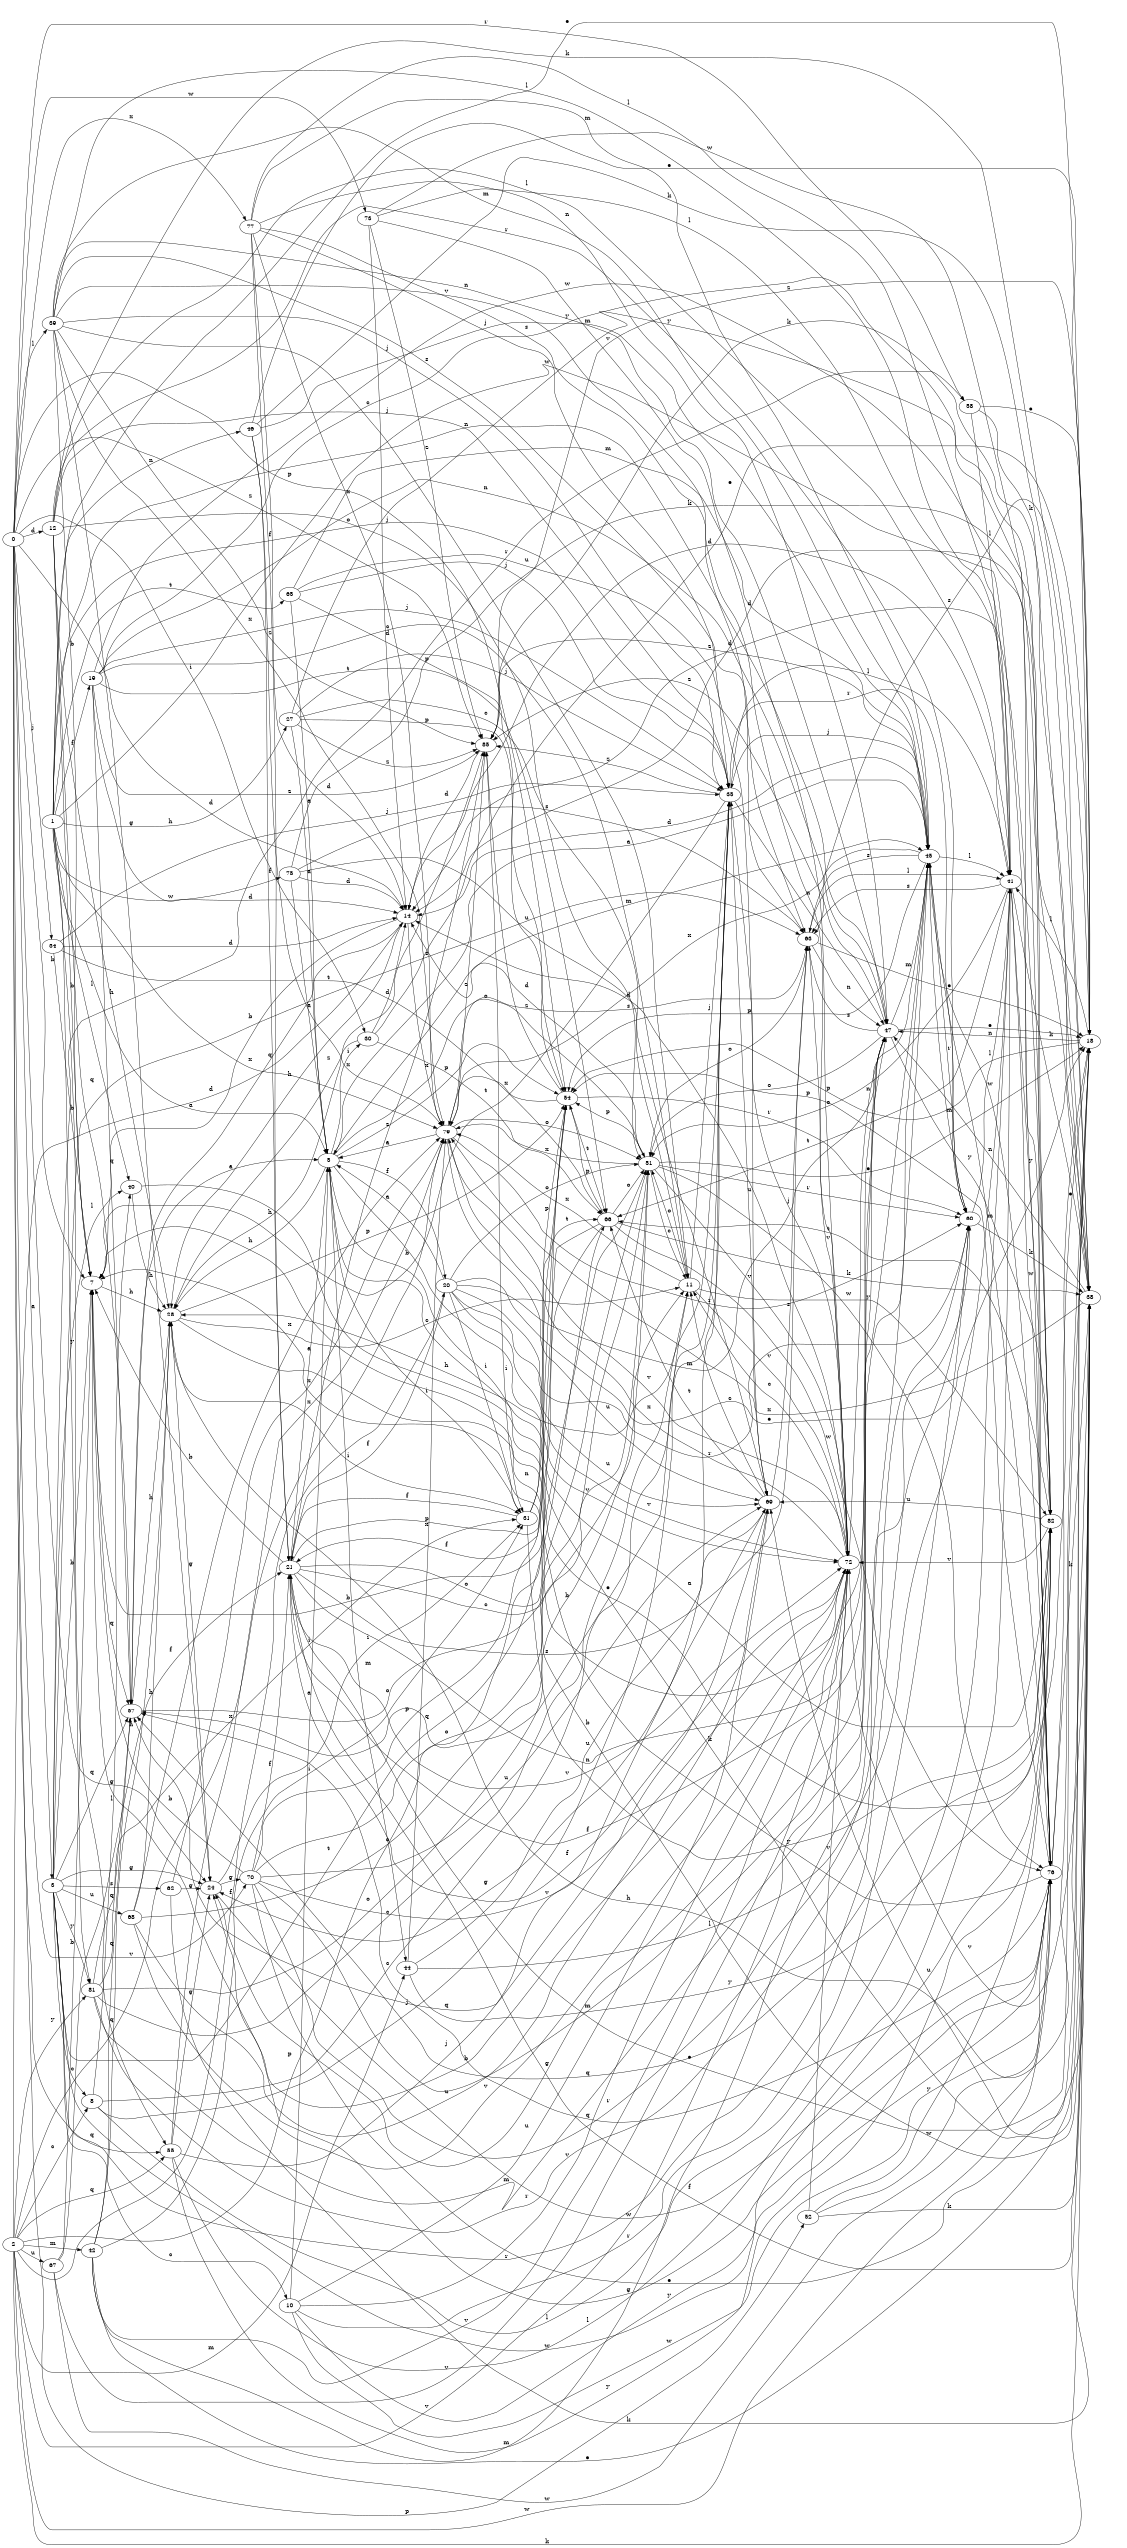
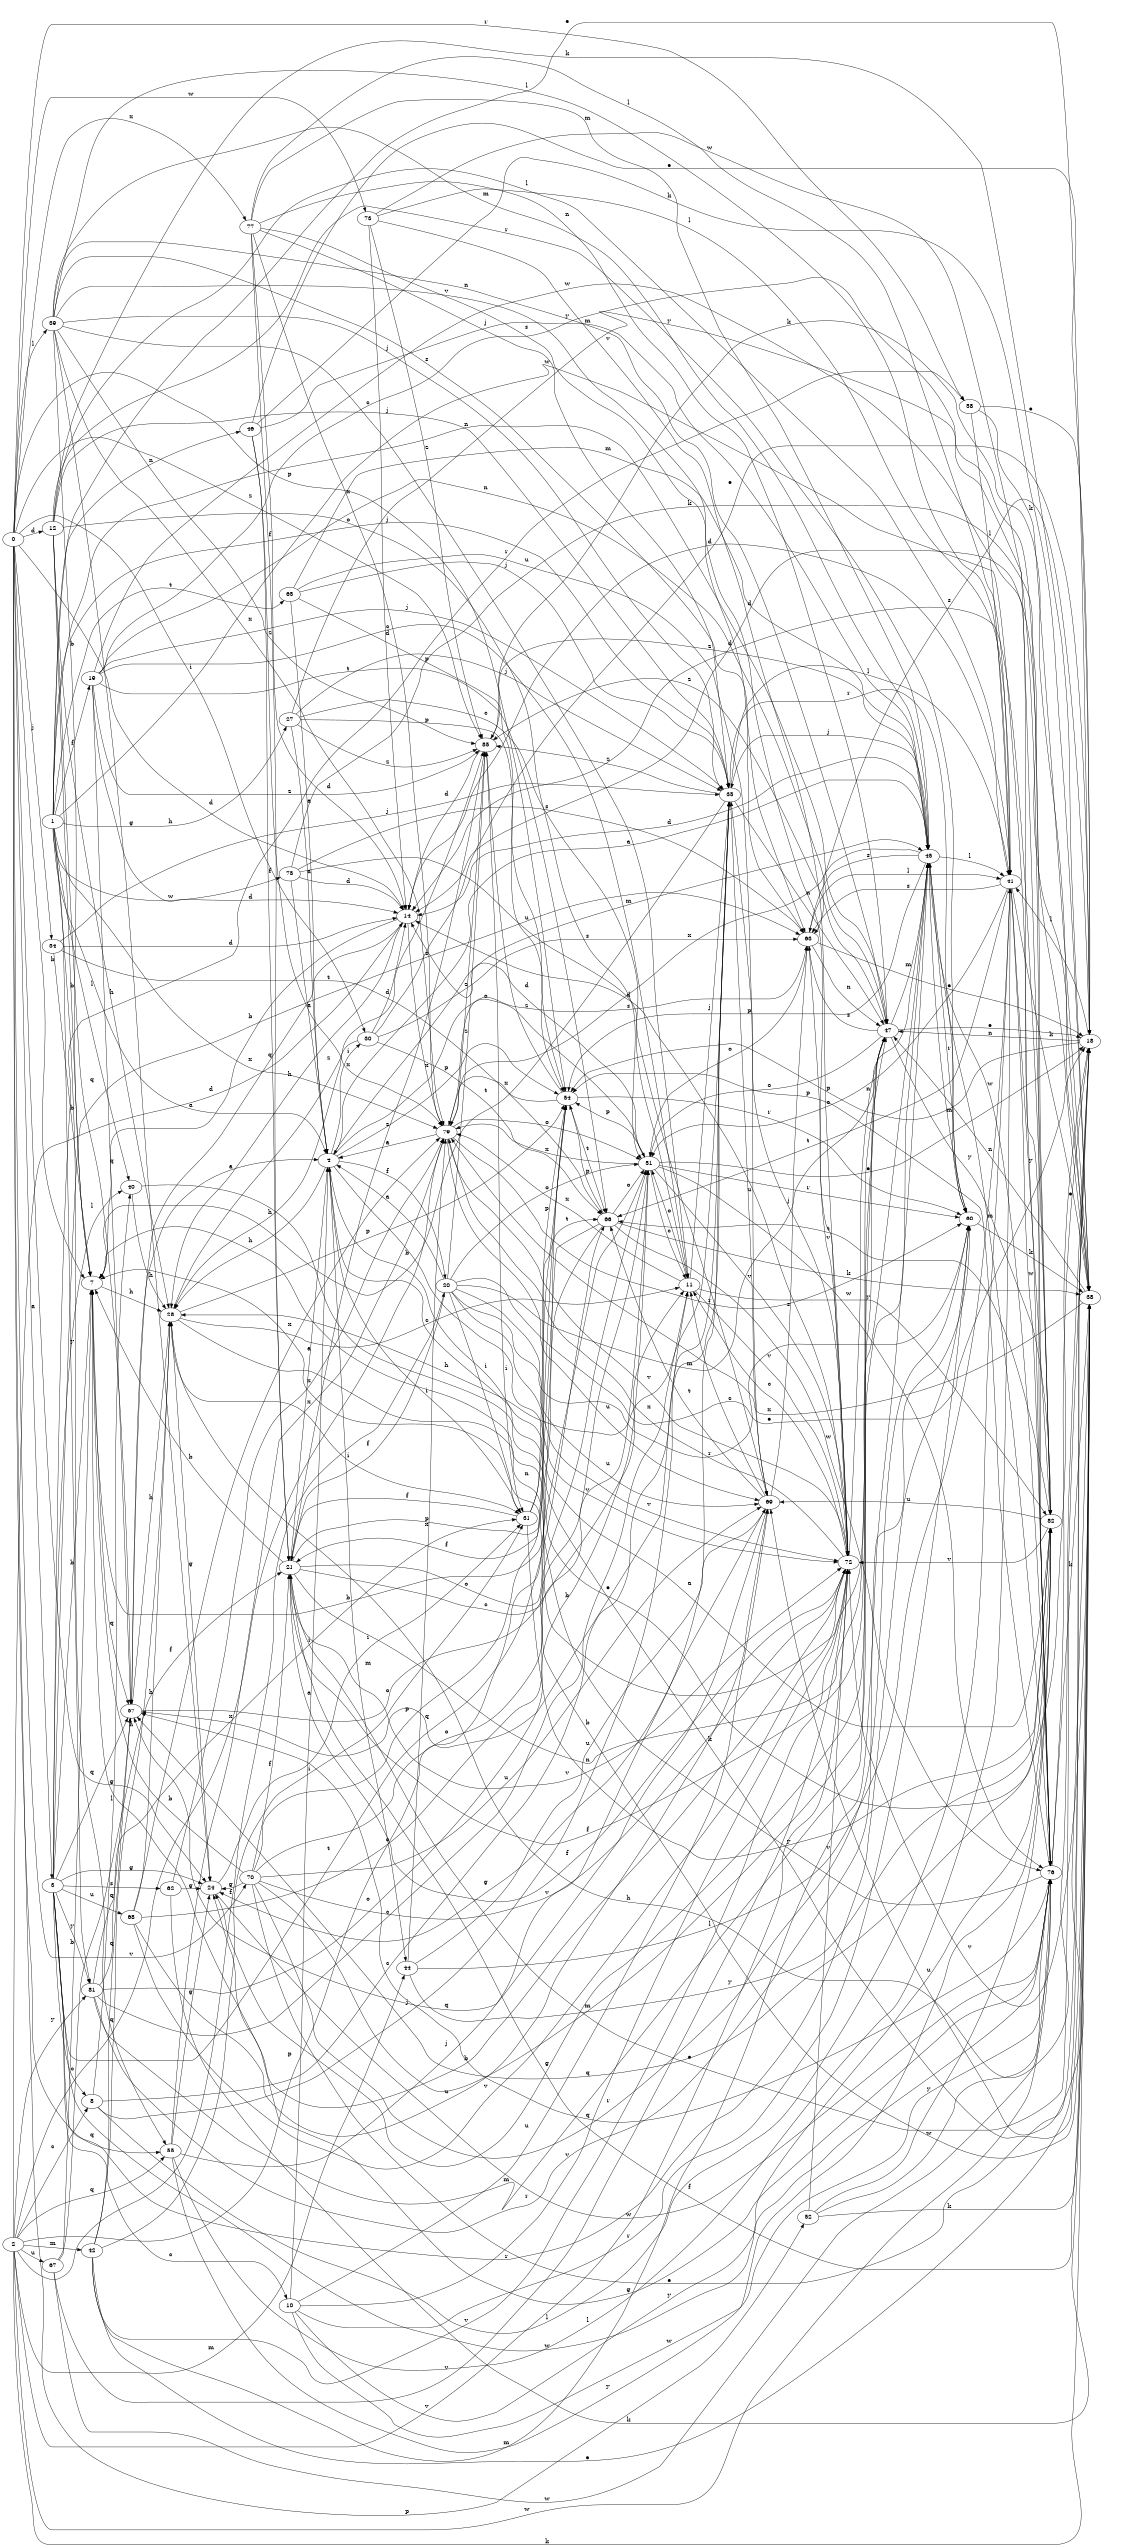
  strict digraph {
    rankdir=LR
    0
    3
    7
    12
    14
    24
    30
    34
    39
    52
    54
    55
    58
    70
    73
    77
    85
    40
    76
    81
    8
    10
    57
    60
    62
    63
    66
    68
    28
    35
    38
    51
    41
    79
    31
    18
    47
    72
    45
    11
    82
    69
    21
    1
-   4 [label=5]
+   4
    19
    27
    46
    65
    75
    20
    44
    2
    42
    67
    0 -> 3 [label=a]
    0 -> 7 [label=b]
    0 -> 12 [label=d]
    0 -> 14 [label=d]
    0 -> 24 [label=g]
    0 -> 30 [label=i]
    0 -> 34 [label=j]
    0 -> 39 [label=l]
    0 -> 52 [label=p]
    0 -> 54 [label=p]
    0 -> 55 [label=q]
    0 -> 58 [label=r]
    0 -> 70 [label=v]
    0 -> 73 [label=w]
    0 -> 77 [label=x]
    0 -> 85 [label=z]
    3 -> 7 [label=b]
    3 -> 24 [label=g]
    3 -> 58 [label=r]
    3 -> 40 [label=l]
    3 -> 76 [label=w]
    3 -> 81 [label=y]
    3 -> 8 [label=c]
    3 -> 10 [label=c]
    3 -> 57 [label=q]
    3 -> 60 [label=r]
    3 -> 62 [label=s]
    3 -> 63 [label=s]
    3 -> 66 [label=t]
    3 -> 68 [label=u]
    7 -> 57 [label=q]
    7 -> 28 [label=h]
    12 -> 7 [label=b]
    12 -> 57 [label=q]
    12 -> 60 [label=r]
    12 -> 28 [label=h]
    12 -> 35 [label=j]
    12 -> 38 [label=k]
    12 -> 51 [label=o]
    12 -> 41 [label=l]
    14 -> 7 [label=b]
    14 -> 57 [label=q]
    14 -> 28 [label=h]
    14 -> 79 [label=x]
    24 -> 76 [label=w]
    24 -> 31 [label=i]
    30 -> 14 [label=d]
-   21 -> 63 [label=s]
+   30 -> 63 [label=s]
    30 -> 66 [label=t]
    30 -> 28 [label=h]
    30 -> 18 [label=e]
    34 -> 7 [label=b]
    34 -> 14 [label=d]
    34 -> 66 [label=t]
    34 -> 35 [label=j]
    39 -> 7 [label=b]
    39 -> 24 [label=g]
    39 -> 85 [label=z]
    39 -> 63 [label=s]
    39 -> 35 [label=j]
    39 -> 41 [label=l]
    39 -> 79 [label=x]
    39 -> 47 [label=n]
    39 -> 72 [label=v]
    39 -> 45 [label=m]
    39 -> 11 [label=c]
    52 -> 76 [label=w]
    52 -> 38 [label=k]
    52 -> 72 [label=v]
    52 -> 82 [label=y]
    54 -> 85 [label=z]
    54 -> 60 [label=r]
    54 -> 66 [label=t]
    54 -> 79 [label=x]
    55 -> 24 [label=g]
    55 -> 35 [label=j]
    55 -> 41 [label=l]
    55 -> 79 [label=x]
    55 -> 82 [label=y]
    58 -> 38 [label=k]
    58 -> 41 [label=l]
    58 -> 18 [label=e]
    70 -> 7 [label=b]
-   24 -> 70 [label=g]
+   70 -> 24 [label=g]
    70 -> 54 [label=p]
    70 -> 60 [label=r]
    70 -> 51 [label=o]
    70 -> 18 [label=e]
    70 -> 72 [label=v]
    70 -> 45 [label=m]
    70 -> 69 [label=u]
    70 -> 21 [label=f]
    73 -> 14 [label=d]
    73 -> 85 [label=z]
    73 -> 76 [label=w]
    73 -> 41 [label=l]
    73 -> 72 [label=v]
    77 -> 14 [label=d]
    77 -> 63 [label=s]
    77 -> 35 [label=j]
    77 -> 41 [label=l]
    77 -> 79 [label=x]
    77 -> 47 [label=n]
    77 -> 45 [label=m]
    77 -> 21 [label=f]
    85 -> 14 [label=d]
    85 -> 38 [label=k]
    85 -> 31 [label=i]
    40 -> 28 [label=h]
    40 -> 18 [label=e]
    76 -> 7 [label=b]
    76 -> 24 [label=g]
    76 -> 54 [label=p]
    76 -> 57 [label=q]
    76 -> 38 [label=k]
    76 -> 18 [label=e]
    76 -> 45 [label=m]
    81 -> 57 [label=q]
    81 -> 60 [label=r]
    81 -> 51 [label=o]
    81 -> 31 [label=i]
    81 -> 45 [label=m]
    81 -> 11 [label=c]
    8 -> 40 [label=l]
    8 -> 35 [label=j]
    8 -> 41 [label=l]
    8 -> 11 [label=c]
    10 -> 76 [label=w]
    10 -> 60 [label=r]
    10 -> 72 [label=v]
    10 -> 82 [label=y]
    10 -> 69 [label=u]
    10 -> 4 [label=a]
    57 -> 28 [label=h]
    57 -> 51 [label=o]
    57 -> 4 [label=a]
    60 -> 38 [label=k]
-   60 -> 41 [label=l]
    60 -> 45 [label=m]
    62 -> 24 [label=g]
    62 -> 38 [label=k]
    62 -> 79 [label=x]
    63 -> 51 [label=o]
    63 -> 41 [label=l]
    63 -> 18 [label=e]
    63 -> 47 [label=n]
    63 -> 72 [label=v]
    66 -> 7 [label=b]
    66 -> 54 [label=p]
    66 -> 76 [label=w]
    66 -> 38 [label=k]
    66 -> 51 [label=o]
    66 -> 21 [label=f]
    68 -> 28 [label=h]
    68 -> 51 [label=o]
    68 -> 79 [label=x]
    68 -> 72 [label=v]
    68 -> 69 [label=u]
    28 -> 24 [label=g]
    28 -> 54 [label=p]
    28 -> 85 [label=z]
    28 -> 31 [label=i]
    28 -> 47 [label=n]
    28 -> 11 [label=c]
    35 -> 7 [label=b]
    35 -> 85 [label=z]
    35 -> 57 [label=q]
    35 -> 60 [label=r]
    35 -> 28 [label=h]
    35 -> 41 [label=l]
    35 -> 47 [label=n]
    35 -> 69 [label=u]
    38 -> 7 [label=b]
    38 -> 14 [label=d]
    38 -> 79 [label=x]
    38 -> 47 [label=n]
    38 -> 72 [label=v]
    38 -> 69 [label=u]
    38 -> 21 [label=f]
    51 -> 14 [label=d]
    51 -> 54 [label=p]
    51 -> 76 [label=w]
    51 -> 60 [label=r]
    51 -> 79 [label=x]
    51 -> 18 [label=e]
    51 -> 72 [label=v]
    51 -> 11 [label=c]
    41 -> 14 [label=d]
    41 -> 76 [label=w]
    41 -> 63 [label=s]
    41 -> 66 [label=t]
    41 -> 38 [label=k]
    41 -> 51 [label=o]
    41 -> 82 [label=y]
    79 -> 85 [label=z]
    79 -> 60 [label=r]
    79 -> 63 [label=s]
    79 -> 51 [label=o]
    79 -> 72 [label=v]
    79 -> 69 [label=u]
    79 -> 4 [label=a]
    31 -> 54 [label=p]
    31 -> 66 [label=t]
    31 -> 82 [label=y]
    31 -> 21 [label=f]
    18 -> 54 [label=p]
-   18 -> 85 [label=z]
+   20 -> 85 [label=z]
    18 -> 63 [label=s]
    18 -> 28 [label=h]
    18 -> 41 [label=l]
    18 -> 47 [label=n]
    47 -> 24 [label=g]
    47 -> 85 [label=z]
    47 -> 63 [label=s]
    47 -> 51 [label=o]
    47 -> 18 [label=e]
    47 -> 45 [label=m]
    47 -> 82 [label=y]
    47 -> 21 [label=f]
    72 -> 7 [label=b]
    72 -> 14 [label=d]
    72 -> 35 [label=j]
    72 -> 79 [label=x]
    72 -> 47 [label=n]
    72 -> 11 [label=c]
    72 -> 21 [label=f]
    45 -> 14 [label=d]
    45 -> 54 [label=p]
    45 -> 85 [label=z]
    45 -> 76 [label=w]
    45 -> 60 [label=r]
    45 -> 63 [label=s]
    45 -> 35 [label=j]
    45 -> 41 [label=l]
    45 -> 79 [label=x]
    45 -> 4 [label=a]
    11 -> 35 [label=j]
    11 -> 51 [label=o]
    11 -> 79 [label=x]
    11 -> 72 [label=v]
    11 -> 82 [label=y]
    82 -> 14 [label=d]
    82 -> 57 [label=q]
    82 -> 66 [label=t]
    82 -> 72 [label=v]
    82 -> 69 [label=u]
    82 -> 4 [label=a]
    69 -> 24 [label=g]
    69 -> 57 [label=q]
    69 -> 63 [label=s]
    69 -> 66 [label=t]
    69 -> 11 [label=c]
    21 -> 7 [label=b]
    21 -> 54 [label=p]
    21 -> 85 [label=z]
    21 -> 51 [label=o]
    21 -> 18 [label=e]
    21 -> 47 [label=n]
    21 -> 72 [label=v]
    21 -> 11 [label=c]
    21 -> 4 [label=a]
    1 -> 55 [label=q]
    1 -> 40 [label=l]
    1 -> 76 [label=w]
    1 -> 81 [label=y]
    1 -> 35 [label=j]
    1 -> 79 [label=x]
    1 -> 18 [label=e]
    1 -> 47 [label=n]
    1 -> 4 [label=a]
    1 -> 19 [label=f]
    1 -> 27 [label=h]
    1 -> 46 [label=n]
    1 -> 65 [label=t]
    1 -> 75 [label=w]
    4 -> 30 [label=i]
    4 -> 54 [label=p]
    4 -> 28 [label=h]
    4 -> 38 [label=k]
    4 -> 51 [label=o]
    4 -> 31 [label=i]
    4 -> 72 [label=v]
    4 -> 45 [label=m]
    4 -> 20 [label=f]
    4 -> 44 [label=m]
    19 -> 14 [label=d]
    19 -> 85 [label=z]
    19 -> 76 [label=w]
    19 -> 57 [label=q]
    19 -> 66 [label=t]
    19 -> 35 [label=j]
    19 -> 47 [label=n]
    19 -> 11 [label=c]
    19 -> 82 [label=y]
    27 -> 54 [label=p]
    27 -> 85 [label=z]
    27 -> 35 [label=j]
    27 -> 11 [label=c]
    27 -> 82 [label=y]
    27 -> 4 [label=a]
    46 -> 38 [label=k]
    46 -> 79 [label=x]
    46 -> 18 [label=e]
    46 -> 45 [label=m]
    46 -> 21 [label=f]
    65 -> 54 [label=p]
    65 -> 35 [label=j]
    65 -> 45 [label=m]
    65 -> 69 [label=u]
    65 -> 4 [label=a]
    75 -> 14 [label=d]
    75 -> 63 [label=s]
    75 -> 38 [label=k]
    75 -> 69 [label=u]
    75 -> 4 [label=a]
    20 -> 60 [label=r]
    20 -> 51 [label=o]
    20 -> 31 [label=i]
    20 -> 18 [label=e]
    20 -> 72 [label=v]
    20 -> 45 [label=m]
    20 -> 69 [label=u]
    20 -> 21 [label=f]
    20 -> 4 [label=a]
    44 -> 41 [label=l]
    44 -> 79 [label=x]
    44 -> 82 [label=y]
    44 -> 69 [label=u]
    2 -> 14 [label=d]
    2 -> 54 [label=p]
    2 -> 55 [label=q]
    2 -> 76 [label=w]
    2 -> 81 [label=y]
    2 -> 8 [label=c]
    2 -> 38 [label=k]
    2 -> 79 [label=x]
    2 -> 72 [label=v]
    2 -> 20 [label=f]
    2 -> 44 [label=m]
    2 -> 42 [label=m]
    2 -> 67 [label=u]
    42 -> 57 [label=q]
    42 -> 28 [label=h]
    42 -> 31 [label=i]
    42 -> 18 [label=e]
    42 -> 72 [label=v]
    42 -> 45 [label=m]
    67 -> 7 [label=b]
    67 -> 76 [label=w]
    67 -> 72 [label=v]
    67 -> 21 [label=f]
  }
